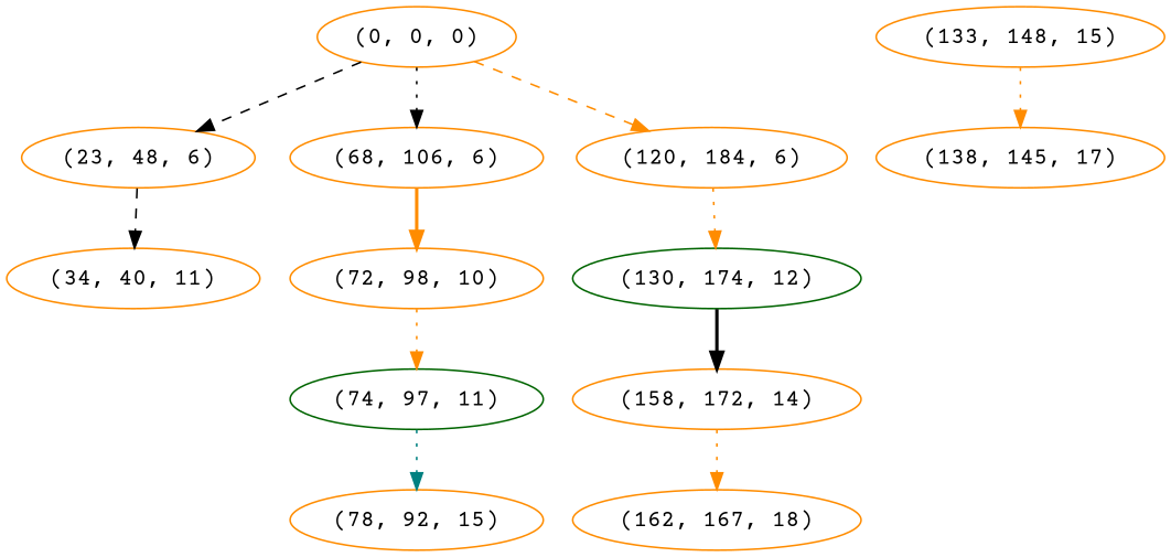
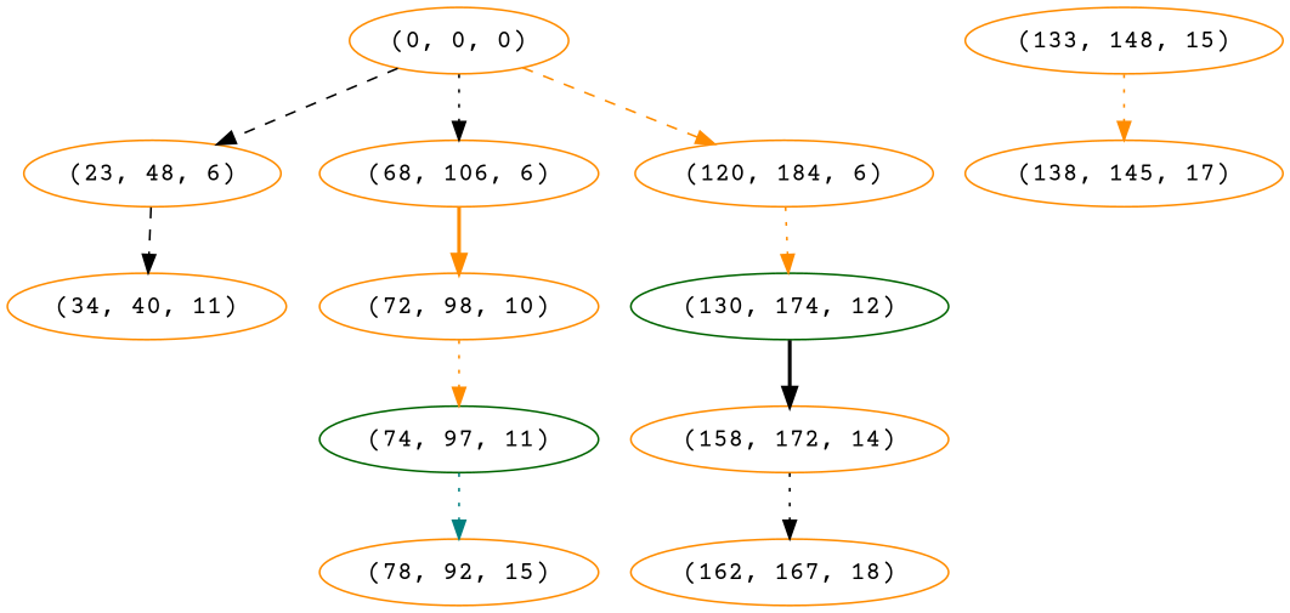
  digraph {
    fontname="Courier Prime"
    node [color=darkorange fontname="Courier Prime"]
    edge [color=black fontname="Courier Prime" style=dotted]
    "(0, 0, 0)"
    "(23, 48, 6)"
    "(68, 106, 6)"
    "(120, 184, 6)"
    "(34, 40, 11)"
    "(72, 98, 10)"
    "(130, 174, 12)" [color=darkgreen]
    "(74, 97, 11)" [color=darkgreen]
    "(78, 92, 15)"
    "(158, 172, 14)"
    "(133, 148, 15)"
    "(138, 145, 17)"
    "(162, 167, 18)"
    "(0, 0, 0)" -> "(23, 48, 6)" [style=dashed]
    "(0, 0, 0)" -> "(68, 106, 6)"
    "(0, 0, 0)" -> "(120, 184, 6)" [color=darkorange style=dashed]
    "(23, 48, 6)" -> "(34, 40, 11)" [style=dashed]
    "(68, 106, 6)" -> "(72, 98, 10)" [color=darkorange style=bold]
    "(120, 184, 6)" -> "(130, 174, 12)" [color=darkorange]
    "(72, 98, 10)" -> "(74, 97, 11)" [color=darkorange]
    "(130, 174, 12)" -> "(158, 172, 14)" [style=bold]
    "(74, 97, 11)" -> "(78, 92, 15)" [color=teal]
-   "(158, 172, 14)" -> "(162, 167, 18)" [color=darkorange]
+   "(158, 172, 14)" -> "(162, 167, 18)"
    "(133, 148, 15)" -> "(138, 145, 17)" [color=darkorange]
  }
